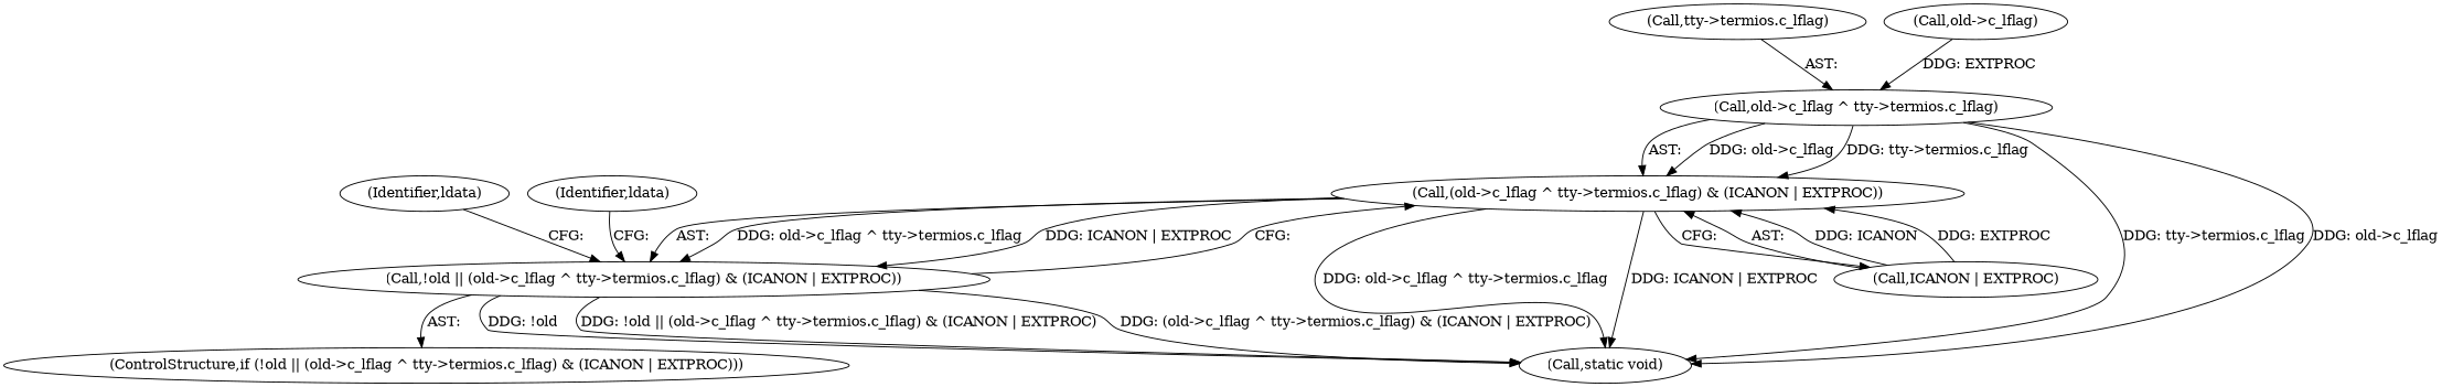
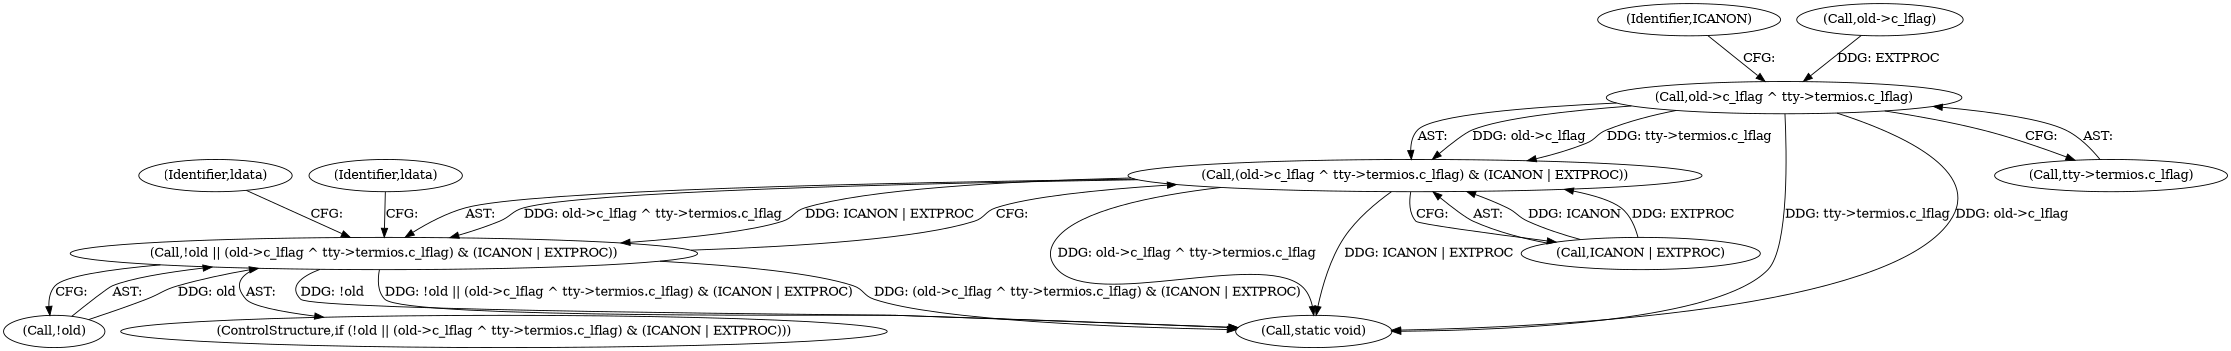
  digraph {
    n1 [label="(Call,old->c_lflag ^ tty->termios.c_lflag)"]
    n2 [label="(Call,(old->c_lflag ^ tty->termios.c_lflag) & (ICANON | EXTPROC))"]
    n3 [label="(Call,static void)"]
    n4 [label="(Call,tty->termios.c_lflag)"]
    n5 [label="(Call,!old || (old->c_lflag ^ tty->termios.c_lflag) & (ICANON | EXTPROC))"]
    n6 [label="(Call,ICANON | EXTPROC)"]
+   n7 [label="(Call,!old)"]
    n8 [label="(ControlStructure,if (!old || (old->c_lflag ^ tty->termios.c_lflag) & (ICANON | EXTPROC)))"]
    n9 [label="(Identifier,ldata)"]
    n10 [label="(Identifier,ldata)"]
+   n11 [label="(Identifier,ICANON)"]
    n12 [label="(Call,old->c_lflag)"]
    n1 -> n2 [label="AST: "]
    n1 -> n2 [label="DDG: old->c_lflag"]
    n1 -> n2 [label="DDG: tty->termios.c_lflag"]
    n1 -> n3 [label="DDG: tty->termios.c_lflag"]
    n1 -> n3 [label="DDG: old->c_lflag"]
+   n1 -> n4 [label="CFG: "]
    n2 -> n3 [label="DDG: old->c_lflag ^ tty->termios.c_lflag"]
    n2 -> n3 [label="DDG: ICANON | EXTPROC"]
    n2 -> n5 [label="AST: "]
    n2 -> n5 [label="DDG: old->c_lflag ^ tty->termios.c_lflag"]
    n2 -> n5 [label="DDG: ICANON | EXTPROC"]
    n2 -> n6 [label="CFG: "]
    n4 -> n1 [label="AST: "]
    n5 -> n2 [label="CFG: "]
    n5 -> n3 [label="DDG: !old"]
    n5 -> n3 [label="DDG: !old || (old->c_lflag ^ tty->termios.c_lflag) & (ICANON | EXTPROC)"]
    n5 -> n3 [label="DDG: (old->c_lflag ^ tty->termios.c_lflag) & (ICANON | EXTPROC)"]
+   n5 -> n7 [label="CFG: "]
    n5 -> n8 [label="AST: "]
    n6 -> n2 [label="AST: "]
    n6 -> n2 [label="DDG: ICANON"]
    n6 -> n2 [label="DDG: EXTPROC"]
+   n7 -> n5 [label="AST: "]
+   n7 -> n5 [label="DDG: old"]
    n9 -> n5 [label="CFG: "]
    n10 -> n5 [label="CFG: "]
+   n11 -> n1 [label="CFG: "]
    n12 -> n1 [label="DDG: EXTPROC"]
  }
